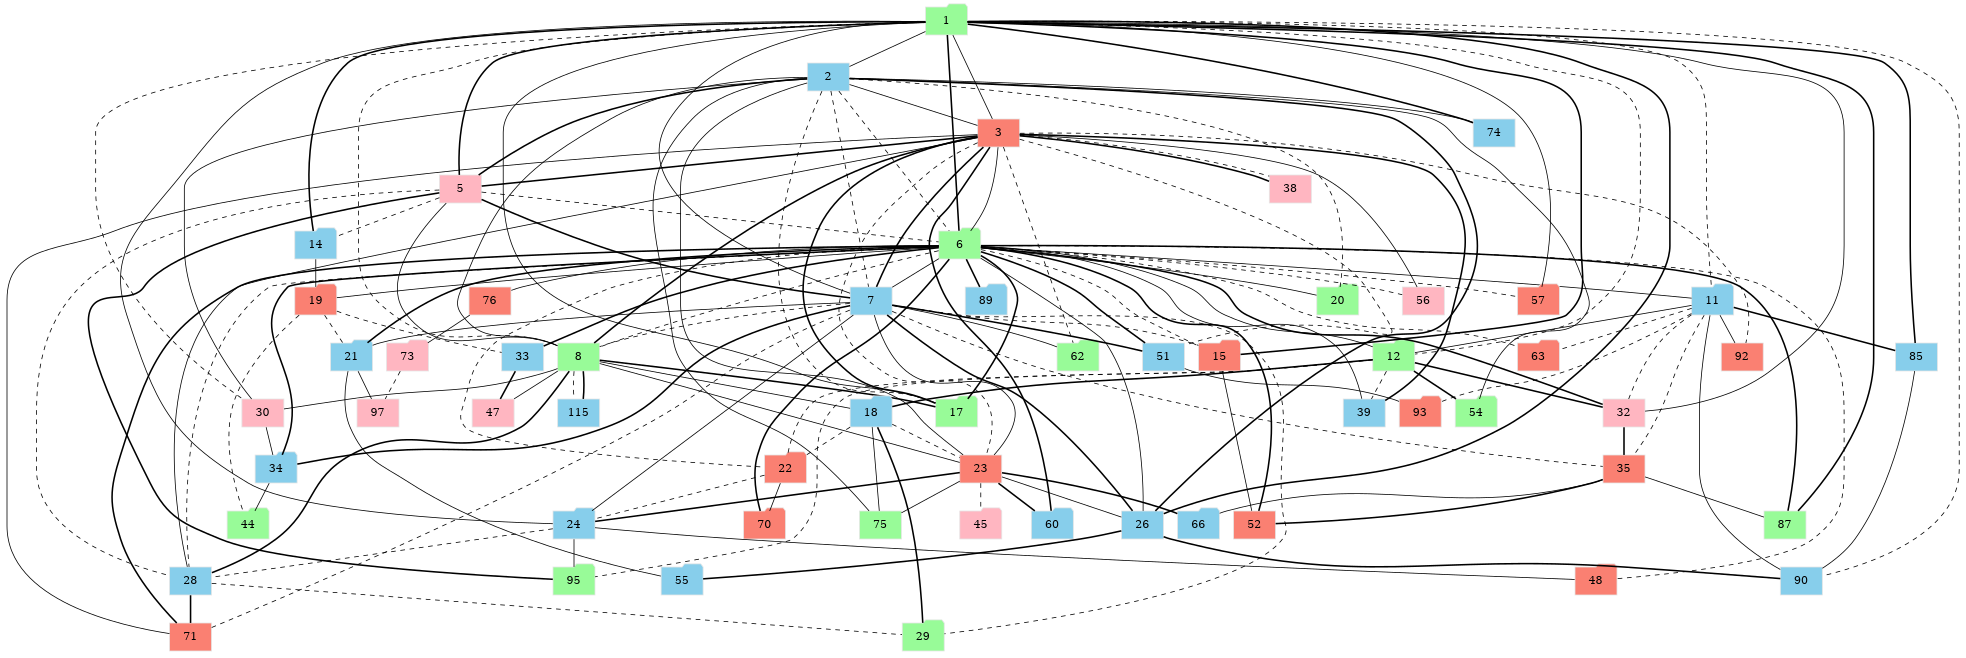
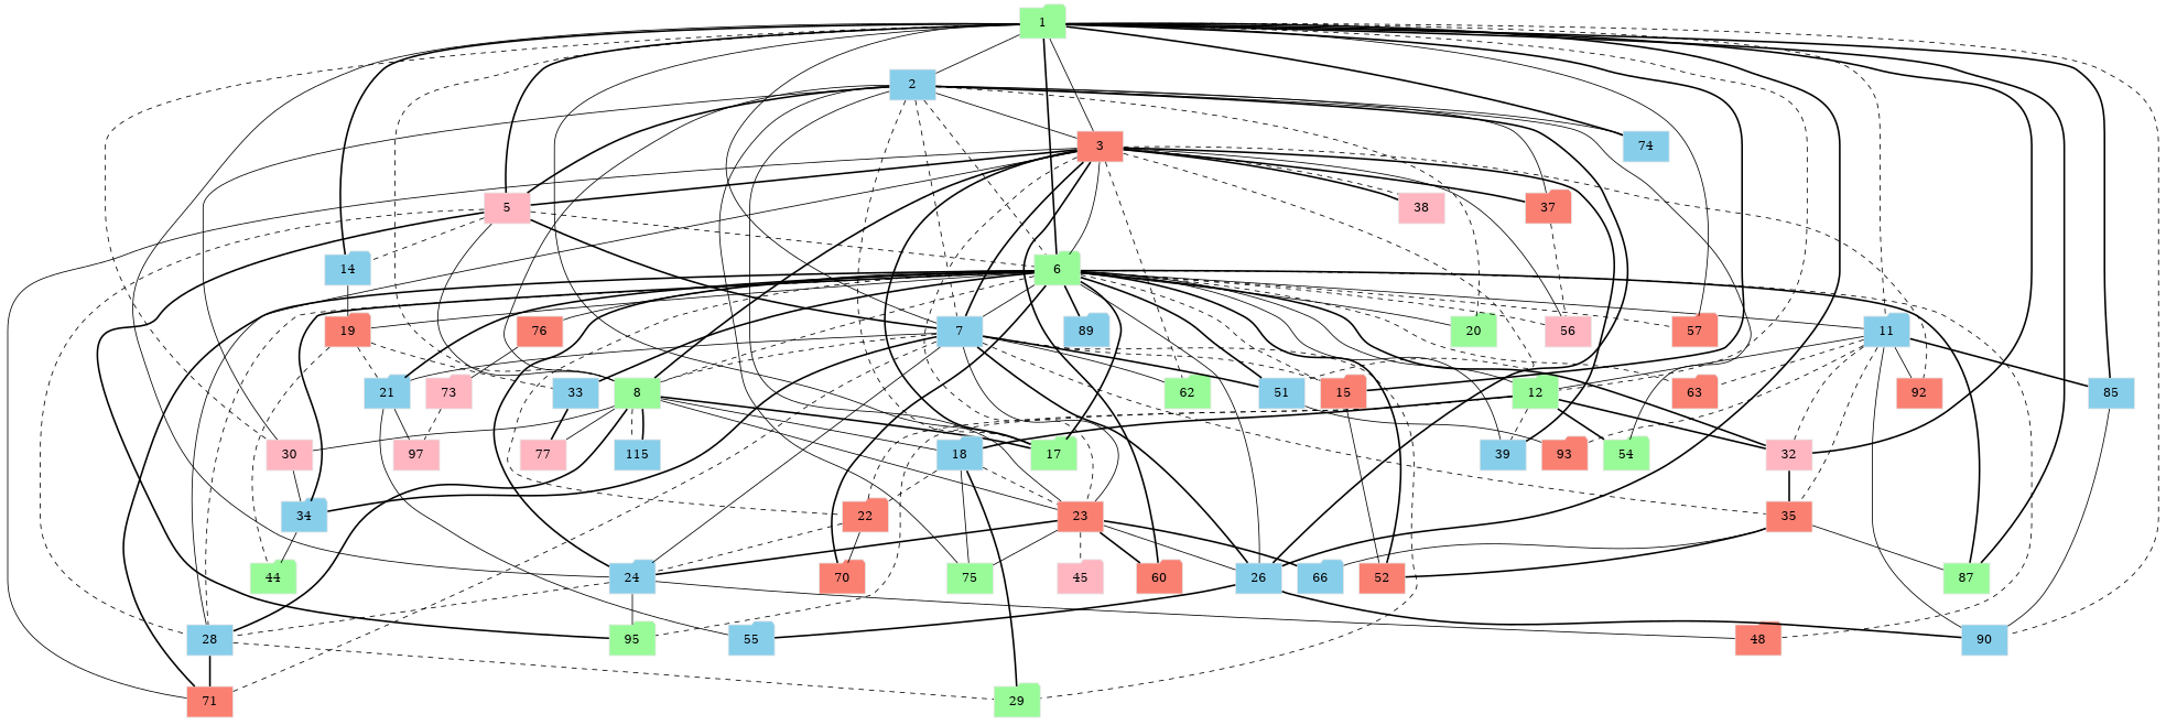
  graph {
    node [color=gray90 fillcolor=skyblue shape=folder style=filled]
    edge [style=solid]
    2 [shape=box super="+4+25"]
    3 [fillcolor=salmon shape=box]
    5 [fillcolor=lightpink shape=box]
    6 [fillcolor=palegreen super="+101+102+99+43+10+9+94"]
    7 [shape=box]
    8 [fillcolor=palegreen shape=box super="+67+64"]
    17 [fillcolor=palegreen super="+69"]
    26 [shape=box super="+47"]
    30 [fillcolor=lightpink shape=box super="+117+40"]
    74 [shape=box]
    20 [fillcolor=palegreen]
    23 [fillcolor=salmon shape=box super="+36+65"]
+   37 [fillcolor=salmon]
    54 [fillcolor=palegreen]
    75 [fillcolor=palegreen shape=box super="+109"]
    1 [fillcolor=palegreen]
    11 [super="+16"]
    12 [fillcolor=palegreen super="+84"]
    14 [super="+31"]
    15 [fillcolor=salmon super="+80"]
    24 [super="+79+41+98+78"]
    32 [fillcolor=lightpink shape=box]
    57 [fillcolor=salmon]
    85 [shape=box]
    87 [fillcolor=palegreen shape=box]
    90 [shape=box super="+96+91"]
    28 [shape=box super="+104+49"]
    38 [fillcolor=lightpink shape=box]
    39 [shape=box super="+118"]
    51 [shape=box]
    56 [fillcolor=lightpink shape=box super="+108"]
-   60
+   60 [fillcolor=salmon]
    62 [fillcolor=palegreen]
    71 [fillcolor=salmon shape=box super="+112+106"]
    92 [fillcolor=salmon shape=box]
    95 [fillcolor=palegreen]
    19 [fillcolor=salmon]
    21
    22 [fillcolor=salmon super="+46"]
    33 [shape=box]
    34
    48 [fillcolor=salmon]
    52 [fillcolor=salmon shape=box]
    63 [fillcolor=salmon]
    70 [fillcolor=salmon]
    76 [fillcolor=salmon shape=box]
    89
    29 [fillcolor=palegreen]
    35 [fillcolor=salmon shape=box super="+68"]
    18
-   77 [fillcolor=lightpink shape=box label=47]
+   77 [fillcolor=lightpink shape=box]
    115 [shape=box]
    93 [fillcolor=salmon]
    55
    45 [fillcolor=lightpink]
    66
    44 [fillcolor=palegreen]
    97 [fillcolor=lightpink shape=box]
    73 [fillcolor=lightpink]
    2 -- 3 [weight=2]
    2 -- 5 [style=bold weight=2]
    2 -- 6 [style=dashed weight=7]
    2 -- 7 [style=dashed weight=2]
    2 -- 8 [weight=2]
    2 -- 17 [style=dashed]
    2 -- 26 [style=bold]
    2 -- 30 [weight=2]
    2 -- 74
    2 -- 20 [style=dashed]
    2 -- 23
+   2 -- 37
    2 -- 54
    2 -- 75
    3 -- 5 [style=bold]
    3 -- 6 [weight=4]
    3 -- 7 [style=bold]
    3 -- 8 [style=bold weight=2]
    3 -- 17 [style=bold]
    3 -- 23 [style=dashed]
+   3 -- 37 [style=bold]
    3 -- 28
    3 -- 38 [style=bold]
    3 -- 38 [style=dashed]
    3 -- 39 [style=bold]
    3 -- 51 [style=dashed]
    3 -- 56
    3 -- 60 [style=bold]
    3 -- 62 [style=dashed]
    3 -- 71
    3 -- 92 [style=dashed]
    5 -- 6 [style=dashed weight=4]
    5 -- 7 [style=bold]
    5 -- 8
    5 -- 14 [style=dashed]
    5 -- 28 [style=dashed]
    5 -- 95 [style=bold]
    6 -- 7 [weight=6]
    6 -- 8 [style=dashed weight=3]
    6 -- 17 [style=bold]
    6 -- 26
    6 -- 20 [weight=2]
    6 -- 11 [weight=3]
    6 -- 12
    6 -- 15 [style=dashed]
+   6 -- 24 [style=bold weight=2]
    6 -- 32 [style=bold]
    6 -- 57 [style=dashed]
    6 -- 87 [style=bold]
    6 -- 28 [style=dashed]
    6 -- 39
    6 -- 51 [style=bold]
    6 -- 56 [style=dashed]
    6 -- 71 [style=bold]
    6 -- 19
    6 -- 21 [style=bold]
    6 -- 22 [style=dashed]
    6 -- 33 [style=bold weight=2]
    6 -- 34 [style=bold]
    6 -- 48 [style=dashed]
    6 -- 52 [style=bold]
    6 -- 63 [style=dashed]
    6 -- 70 [style=bold]
    6 -- 76
    6 -- 89 [style=bold weight=2]
    7 -- 8 [style=dashed weight=2]
    7 -- 26 [style=bold]
    7 -- 23
    7 -- 15 [style=dashed]
    7 -- 24
    7 -- 51 [style=bold]
    7 -- 62
    7 -- 71 [style=dashed]
    7 -- 21
    7 -- 34 [style=bold]
    7 -- 29 [style=dashed]
    7 -- 35 [style=dashed]
    8 -- 17 [style=bold]
    8 -- 30
    8 -- 23
    8 -- 28 [style=bold]
    8 -- 18
    8 -- 77
    8 -- 115 [style=dashed]
    8 -- 115 [style=bold]
    26 -- 90 [style=bold]
    26 -- 55 [style=bold]
    30 -- 34
    23 -- 26
    23 -- 75
    23 -- 24 [style=bold]
    23 -- 60 [style=bold]
    23 -- 45 [style=dashed weight=2]
    23 -- 66 [style=bold]
+   37 -- 56 [style=dashed]
    1 -- 2 [weight=3]
    1 -- 3
    1 -- 5 [style=bold]
    1 -- 6 [style=bold weight=4]
    1 -- 7
    1 -- 8 [style=dashed]
    1 -- 17
    1 -- 26 [style=bold]
    1 -- 30 [style=dashed]
    1 -- 74 [style=bold]
    1 -- 11 [style=dashed weight=3]
    1 -- 12 [style=dashed]
    1 -- 14 [style=bold]
    1 -- 15 [style=bold]
    1 -- 24
-   1 -- 32
+   1 -- 32 [style=bold]
    1 -- 57
    1 -- 85 [style=bold]
    1 -- 87 [style=bold]
    1 -- 90 [style=dashed]
    11 -- 12
    11 -- 32 [style=dashed]
    11 -- 85 [style=bold]
    11 -- 90
    11 -- 92
    11 -- 63 [style=dashed]
    11 -- 35 [style=dashed]
    11 -- 93 [style=dashed]
    12 -- 54 [style=bold]
    12 -- 32 [style=bold]
    12 -- 39 [style=dashed]
    12 -- 95 [style=dashed]
    12 -- 22 [style=dashed]
    12 -- 18 [style=bold]
    14 -- 19
    15 -- 52
    24 -- 28 [style=dashed]
    24 -- 95
    24 -- 48
    32 -- 35 [style=bold]
    85 -- 90
    28 -- 71 [style=bold weight=2]
    28 -- 29 [style=dashed]
    51 -- 93
    19 -- 21 [style=dashed]
    19 -- 33 [style=dashed]
    19 -- 44 [style=dashed]
    21 -- 55
    21 -- 97
    22 -- 24 [style=dashed]
    22 -- 70
    33 -- 77 [style=bold]
    34 -- 44
    76 -- 73 [weight=2]
    35 -- 87
    35 -- 52 [style=bold]
    35 -- 66
    18 -- 23 [style=dashed]
    18 -- 75
    18 -- 22 [style=dashed]
    18 -- 29 [style=bold]
    73 -- 97 [style=dashed]
  }
